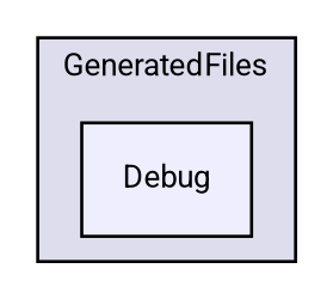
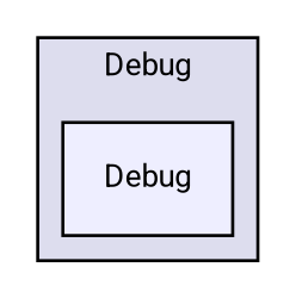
  digraph {
    compound=true
    fontname=Roboto
    n1 [fillcolor="#eeeeff" fontname=Roboto fontsize=10 label=Debug pencolor=black shape=box style=filled]
    subgraph cluster_1 {
      bgcolor="#ddddee"
      fontsize=10
-     label=GeneratedFiles
+     label=Debug
      pencolor=black
      n1
    }
  }
